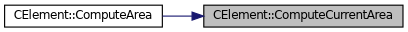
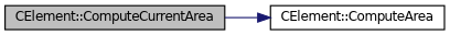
  digraph {
    rankdir=LR
    node [color=black fontname=Helvetica fontsize=10 shape=record style=filled]
    n1 [fillcolor=grey75 fontcolor=black height=0.2 label="CElement::ComputeCurrentArea" width=0.4]
    n2 [fillcolor=white height=0.2 label="CElement::ComputeArea" width=0.4]
-   n2 -> n1 [color=midnightblue fontname=Helvetica fontsize=10 labelfontname=Helvetica labelfontsize=10 style=solid]
+   n1 -> n2 [color=midnightblue fontname=Helvetica fontsize=10 labelfontname=Helvetica labelfontsize=10 style=solid]
  }
